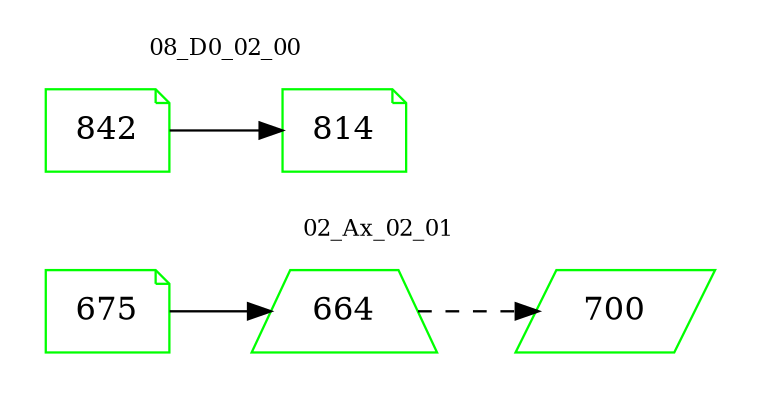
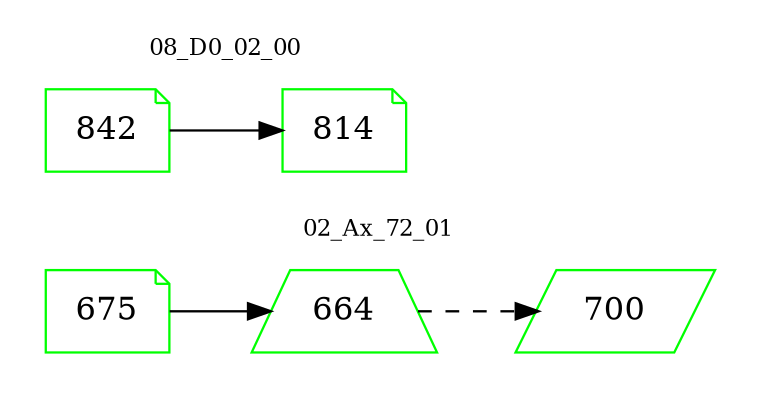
  digraph {
    rankdir=LR
    node [color=green shape=note]
    edge [color=black style=solid]
    n1 [label=675]
    n2 [label=664 shape=trapezium]
    n3 [label=700 shape=parallelogram]
    n4 [label=842]
    n5 [label=814]
    subgraph cluster_1 {
      color=white
      fontsize=10
-     label="02_Ax_02_01"
+     label="02_Ax_72_01"
      n1
      n2
      n3
    }
    subgraph cluster_2 {
      color=white
      fontsize=10
      label="08_D0_02_00"
      n4
      n5
    }
    n1 -> n2
    n2 -> n3 [style=dashed]
    n4 -> n5
  }
